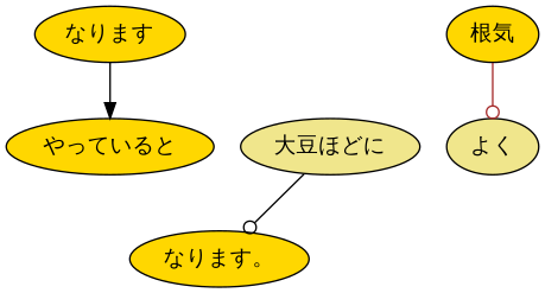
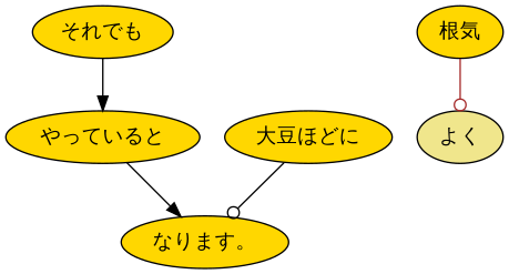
  digraph {
    node [fillcolor=gold style=filled]
    edge [arrowhead=normal color=black]
-   n1 [label="なります"]
+   n1 [label="それでも"]
    n2 [label="やっていると"]
    n3 [label="なります。"]
    n4 [label="根気"]
    n5 [fillcolor=khaki label="よく"]
-   n6 [fillcolor=khaki label="大豆ほどに"]
+   n6 [label="大豆ほどに"]
    n1 -> n2
+   n2 -> n3
    n4 -> n5 [arrowhead=odot color=brown]
    n6 -> n3 [arrowhead=odot]
  }
